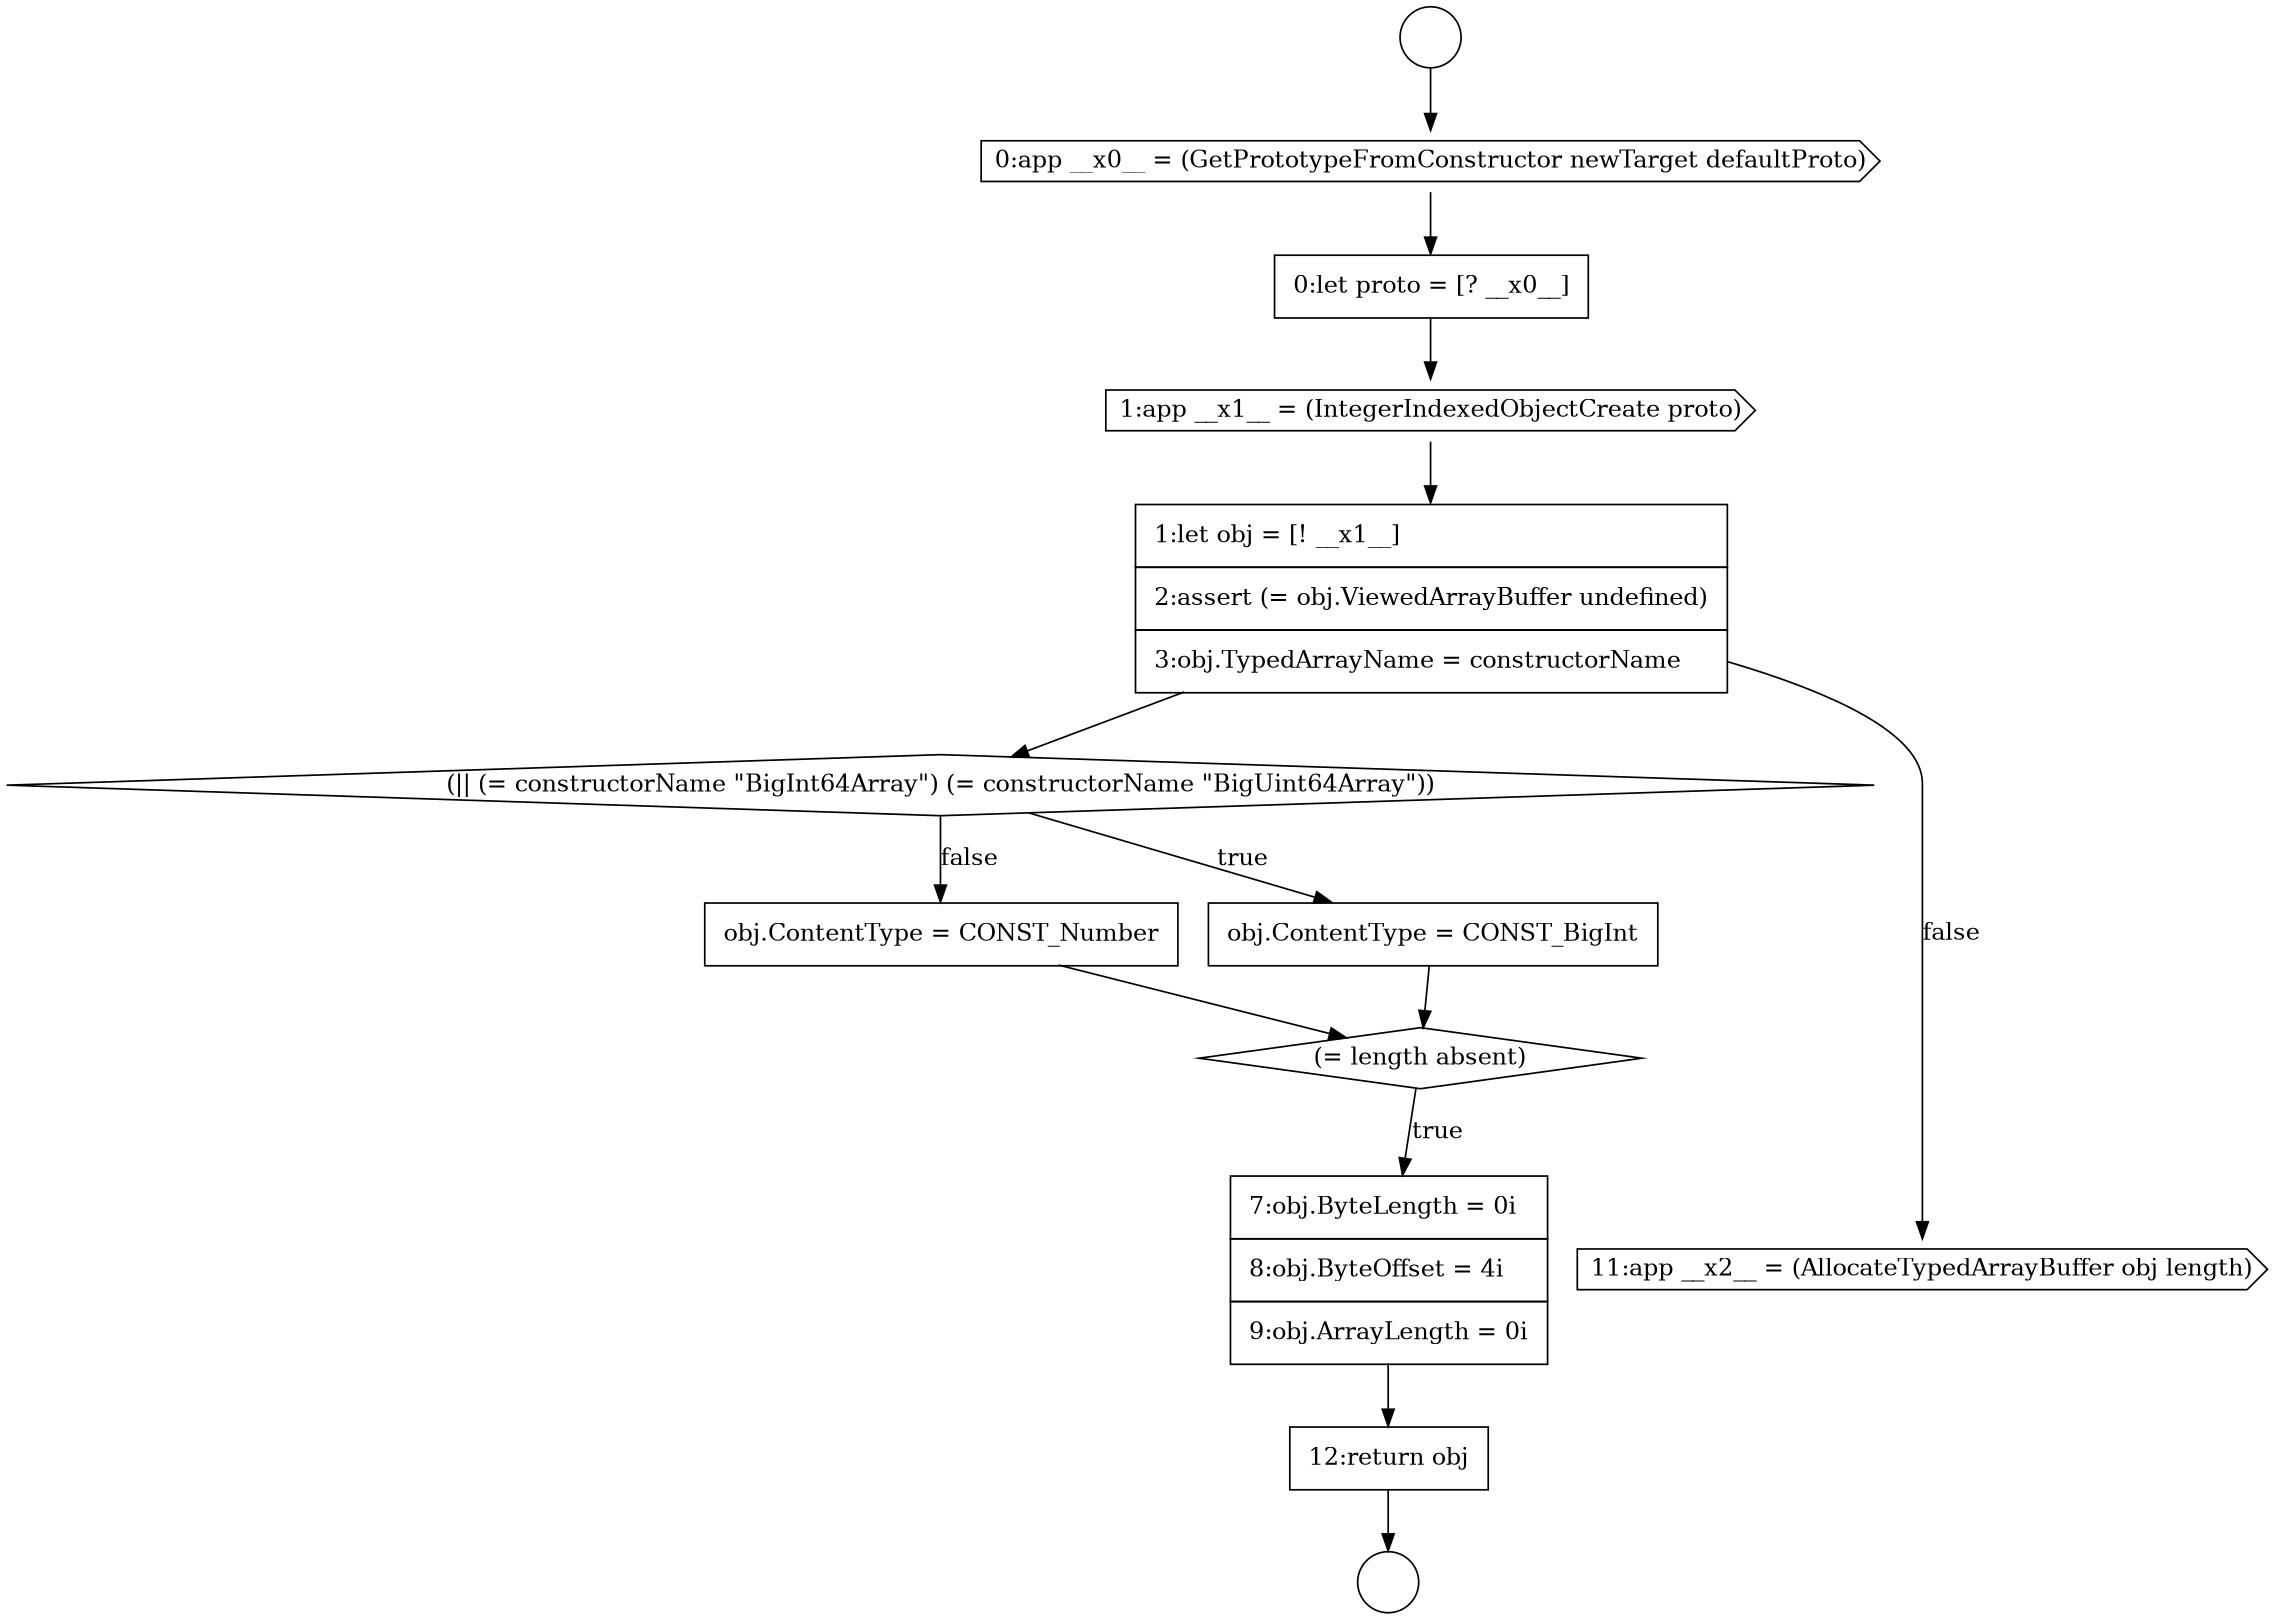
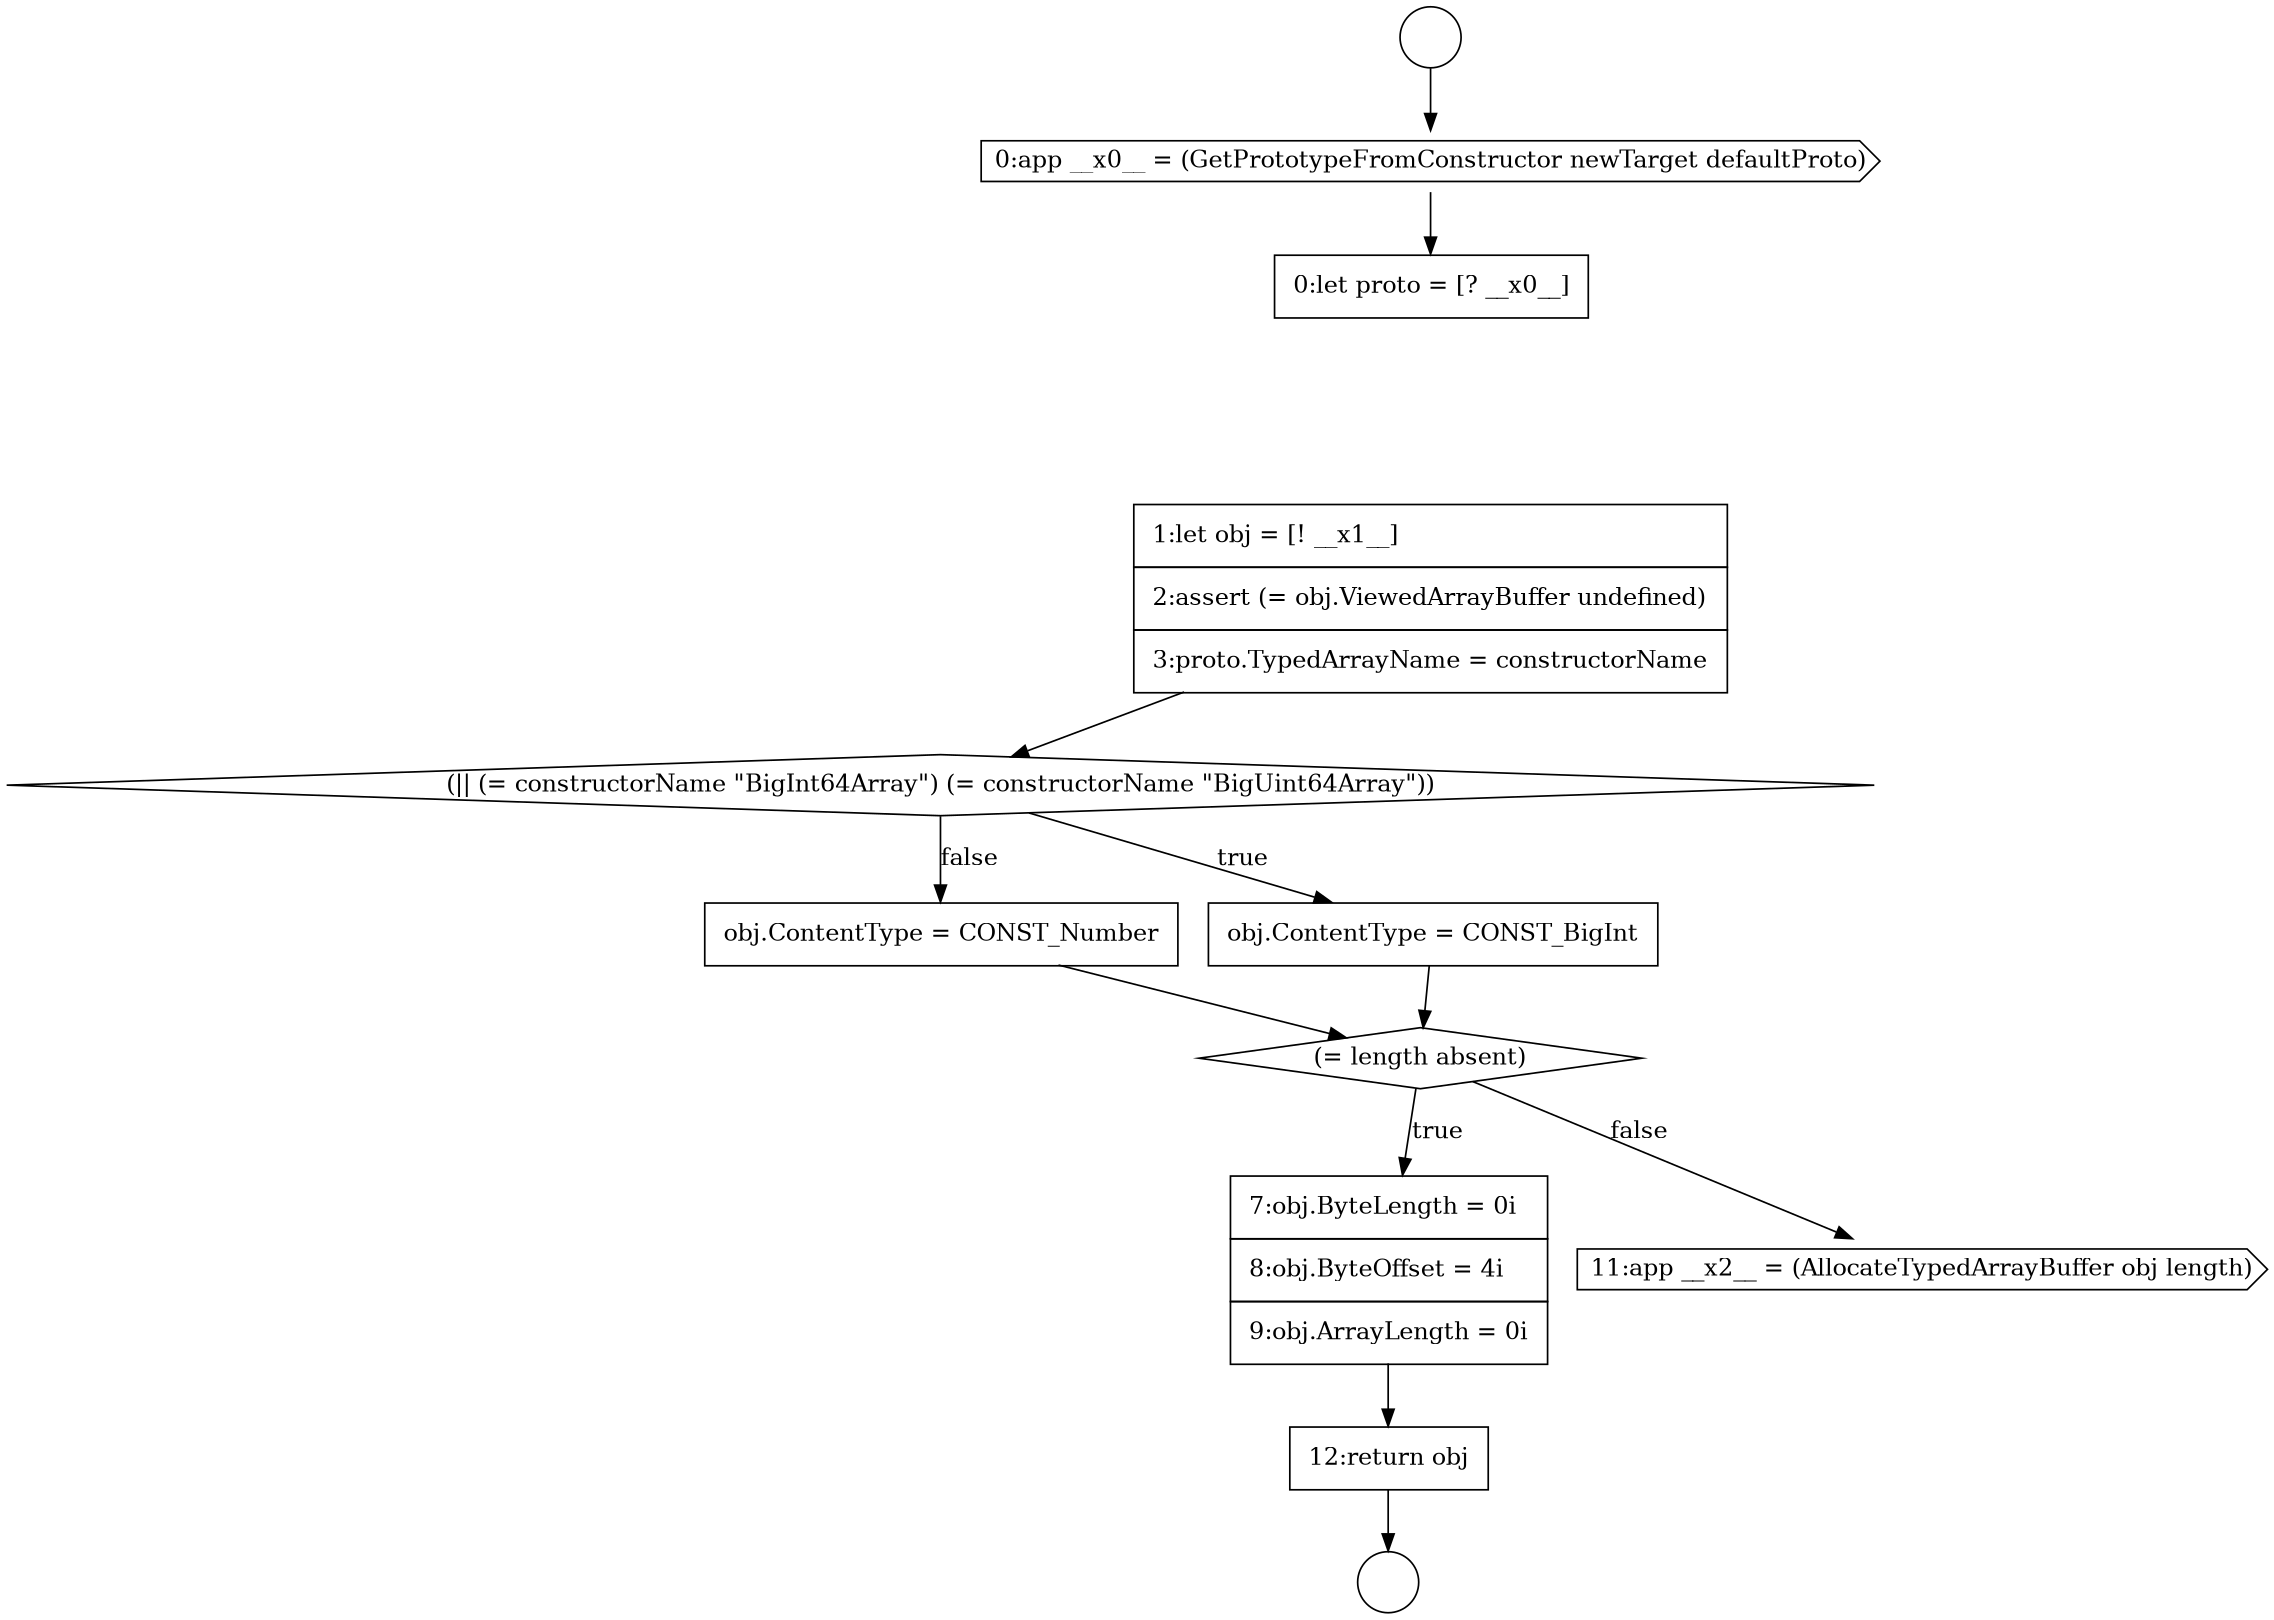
  digraph {
    node [color=black fillcolor=white shape=none style=filled]
    edge [color=black]
    n1 [label=" " shape=circle]
-   n2 [label=<<font color="black">1:app __x1__ = (IntegerIndexedObjectCreate proto)</font>> shape=cds]
-   n3 [label=<<font color="black">     <table border="0" cellborder="1" cellspacing="0" cellpadding="10">       <tr><td align="left">1:let obj = [! __x1__]</td></tr>       <tr><td align="left">2:assert (= obj.ViewedArrayBuffer undefined)</td></tr>       <tr><td align="left">3:obj.TypedArrayName = constructorName</td></tr>     </table>   </font>> margin=0]
+   n3 [label=<<font color="black">     <table border="0" cellborder="1" cellspacing="0" cellpadding="10">       <tr><td align="left">1:let obj = [! __x1__]</td></tr>       <tr><td align="left">2:assert (= obj.ViewedArrayBuffer undefined)</td></tr>       <tr><td align="left">3:proto.TypedArrayName = constructorName</td></tr>     </table>   </font>> margin=0]
    n4 [label=<<font color="black">(|| (= constructorName &quot;BigInt64Array&quot;) (= constructorName &quot;BigUint64Array&quot;))</font>> shape=diamond]
    n5 [label=<<font color="black">11:app __x2__ = (AllocateTypedArrayBuffer obj length)</font>> shape=cds]
    n6 [label=" " shape=circle]
    n7 [label=<<font color="black">0:app __x0__ = (GetPrototypeFromConstructor newTarget defaultProto)</font>> shape=cds]
    n8 [label=<<font color="black">     <table border="0" cellborder="1" cellspacing="0" cellpadding="10">       <tr><td align="left">0:let proto = [? __x0__]</td></tr>     </table>   </font>> margin=0]
    n9 [label=<<font color="black">     <table border="0" cellborder="1" cellspacing="0" cellpadding="10">       <tr><td align="left">obj.ContentType = CONST_BigInt</td></tr>     </table>   </font>> margin=0]
    n10 [label=<<font color="black">(= length absent)</font>> shape=diamond]
    n11 [label=<<font color="black">     <table border="0" cellborder="1" cellspacing="0" cellpadding="10">       <tr><td align="left">7:obj.ByteLength = 0i</td></tr>       <tr><td align="left">8:obj.ByteOffset = 4i</td></tr>       <tr><td align="left">9:obj.ArrayLength = 0i</td></tr>     </table>   </font>> margin=0]
    n12 [label=<<font color="black">     <table border="0" cellborder="1" cellspacing="0" cellpadding="10">       <tr><td align="left">12:return obj</td></tr>     </table>   </font>> margin=0]
    n13 [label=<<font color="black">     <table border="0" cellborder="1" cellspacing="0" cellpadding="10">       <tr><td align="left">obj.ContentType = CONST_Number</td></tr>     </table>   </font>> margin=0]
-   n2 -> n3
    n3 -> n4
    n4 -> n9 [label=<<font color="black">true</font>>]
    n4 -> n13 [label=<<font color="black">false</font>>]
    n6 -> n7
    n7 -> n8
-   n8 -> n2
    n9 -> n10
-   n3 -> n5 [label=<<font color="black">false</font>>]
+   n10 -> n5 [label=<<font color="black">false</font>>]
    n10 -> n11 [label=<<font color="black">true</font>>]
    n11 -> n12
    n12 -> n1
    n13 -> n10
  }
